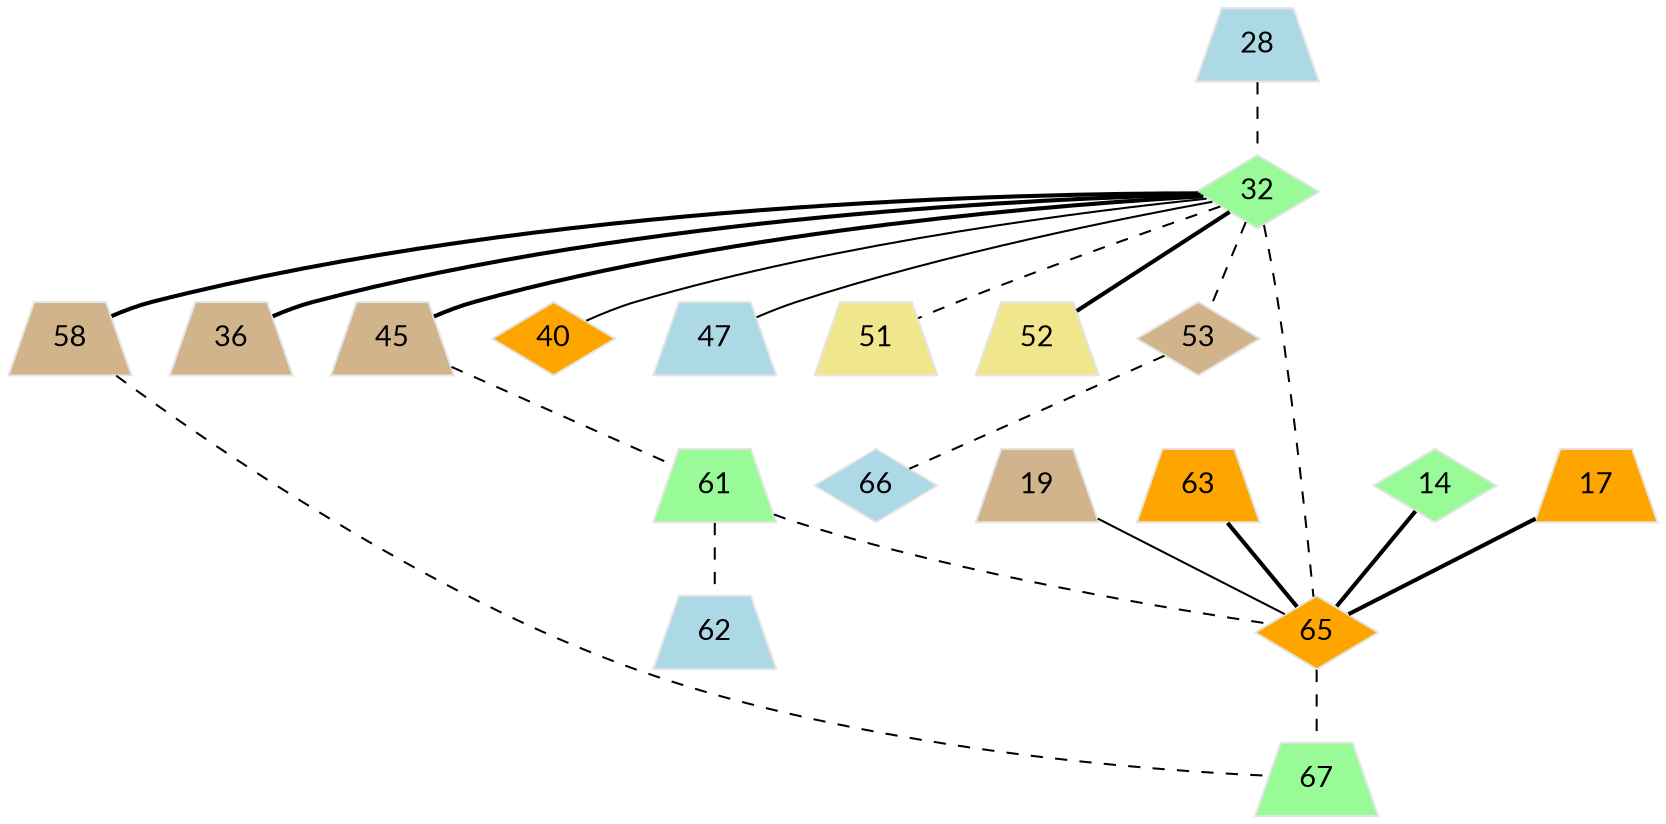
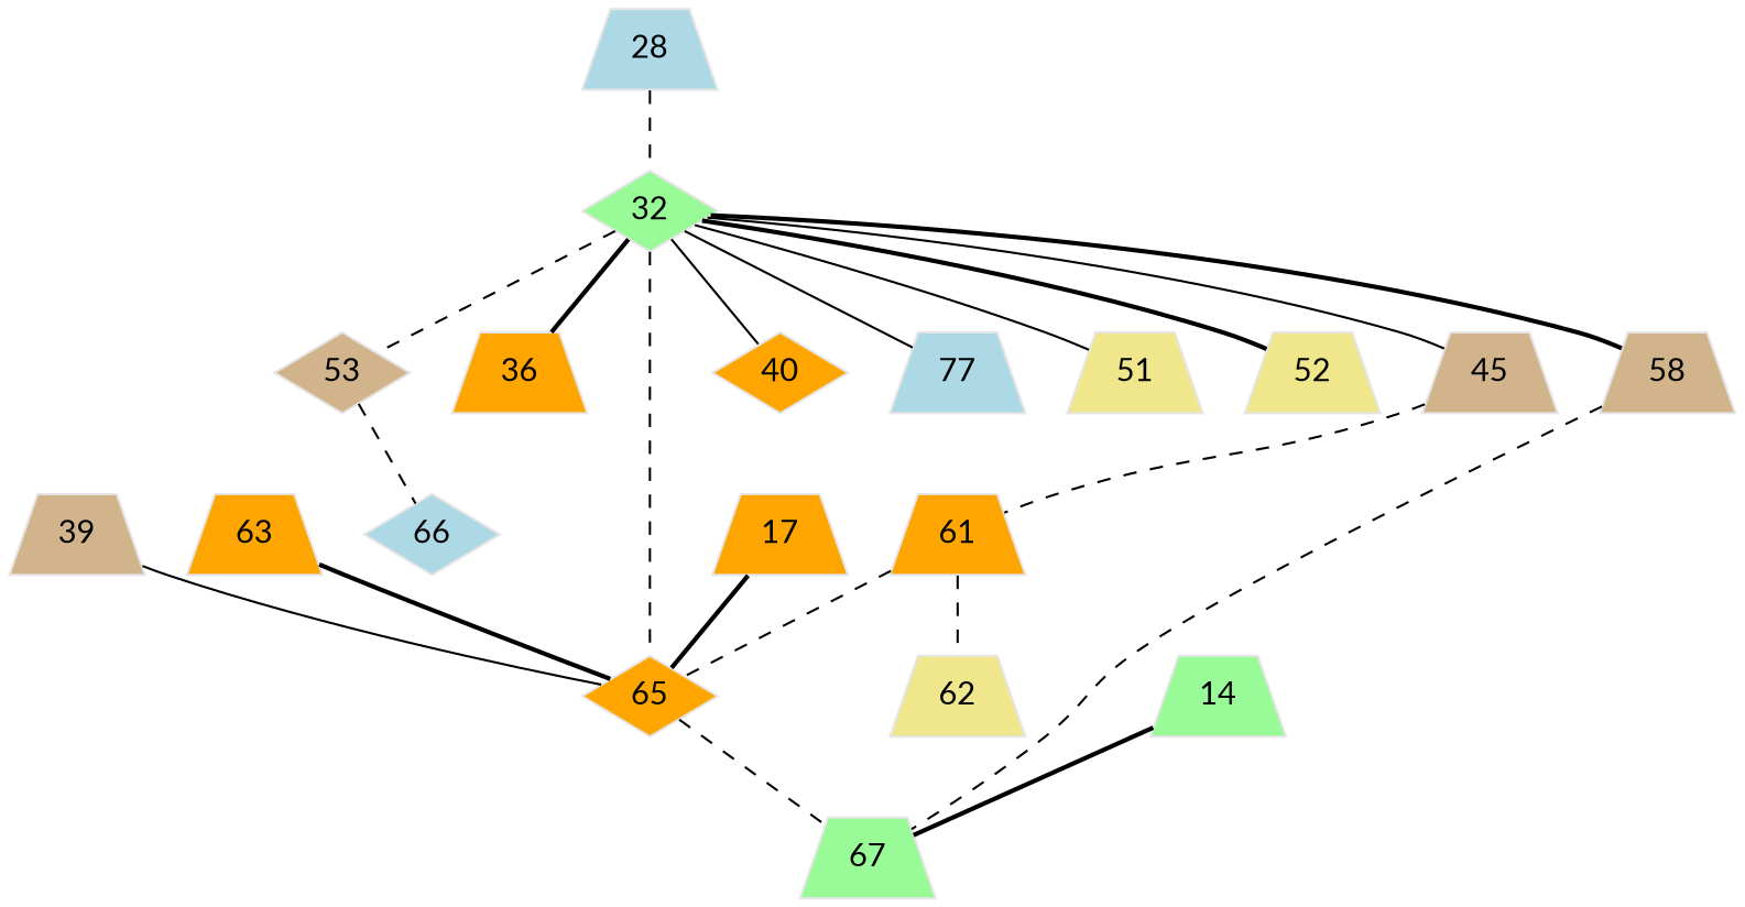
  graph {
    fontname=Lato
    node [color=gray90 fillcolor=orange fontname=Lato shape=trapezium style=filled]
    edge [fontname=Lato style=dashed]
    65 [shape=diamond super="+23+3+50+59"]
    67 [fillcolor=palegreen super="+49+60+27+35"]
-   14 [fillcolor=palegreen shape=diamond]
+   14 [fillcolor=palegreen]
    17
    32 [fillcolor=palegreen shape=diamond super="+2+4+8+18"]
-   36 [fillcolor=tan]
+   36
    45 [fillcolor=tan super="+25"]
    n8 [label=40 shape=diamond super="+42"]
-   47 [fillcolor=lightblue]
+   47 [fillcolor=lightblue label=77]
    51 [fillcolor=khaki]
    52 [fillcolor=khaki]
    53 [fillcolor=tan shape=diamond super="+15"]
    58 [fillcolor=tan super="+48+55"]
    28 [fillcolor=lightblue]
-   61 [fillcolor=palegreen super="+56+41+57"]
+   61 [super="+56+41+57"]
    66 [fillcolor=lightblue shape=diamond super="+43"]
-   39 [fillcolor=tan label=19]
-   62 [fillcolor=lightblue]
+   39 [fillcolor=tan]
+   62 [fillcolor=khaki]
    63 [super="+40"]
    65 -- 67 [weight=3]
-   14 -- 65 [style=bold]
+   14 -- 67 [style=bold]
    17 -- 65 [style=bold]
    32 -- 65 [weight=13]
    32 -- 36 [style=bold]
-   32 -- 45 [style=bold weight=2]
+   32 -- 45 [style=solid weight=2]
    32 -- n8 [style=solid weight=2]
    32 -- 47 [style=solid]
-   32 -- 51
+   32 -- 51 [style=solid]
    32 -- 52 [style=bold]
    32 -- 53 [weight=2]
    32 -- 58 [style=bold weight=3]
    45 -- 61 [weight=2]
    53 -- 66 [weight=2]
    58 -- 67 [weight=2]
    28 -- 32
    61 -- 65 [weight=8]
    61 -- 62
    39 -- 65 [style=solid]
    63 -- 65 [style=bold]
  }
